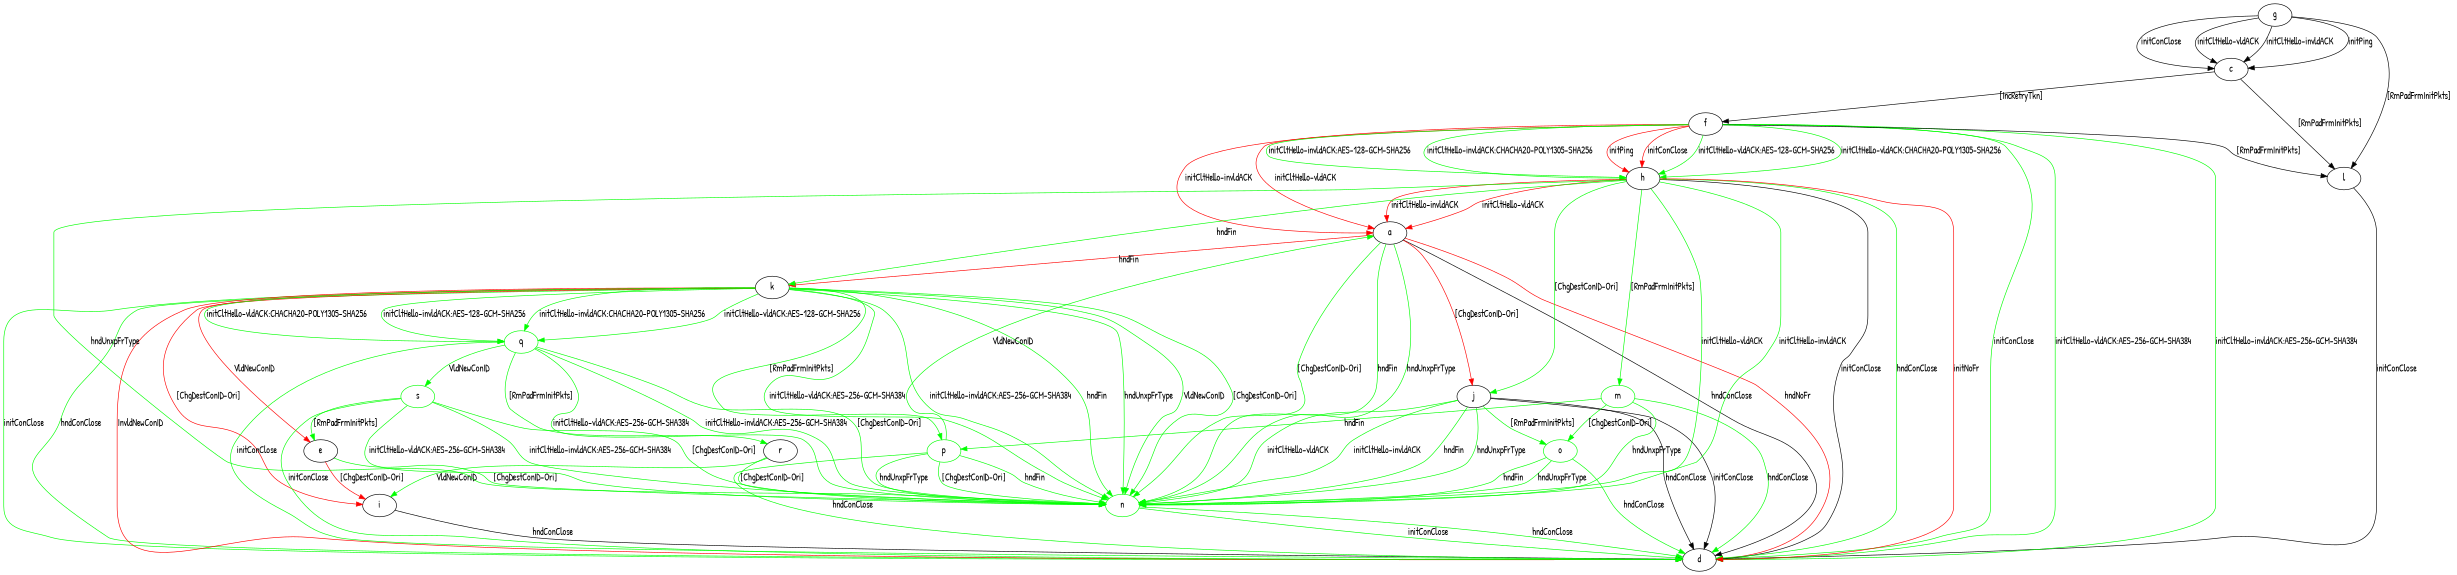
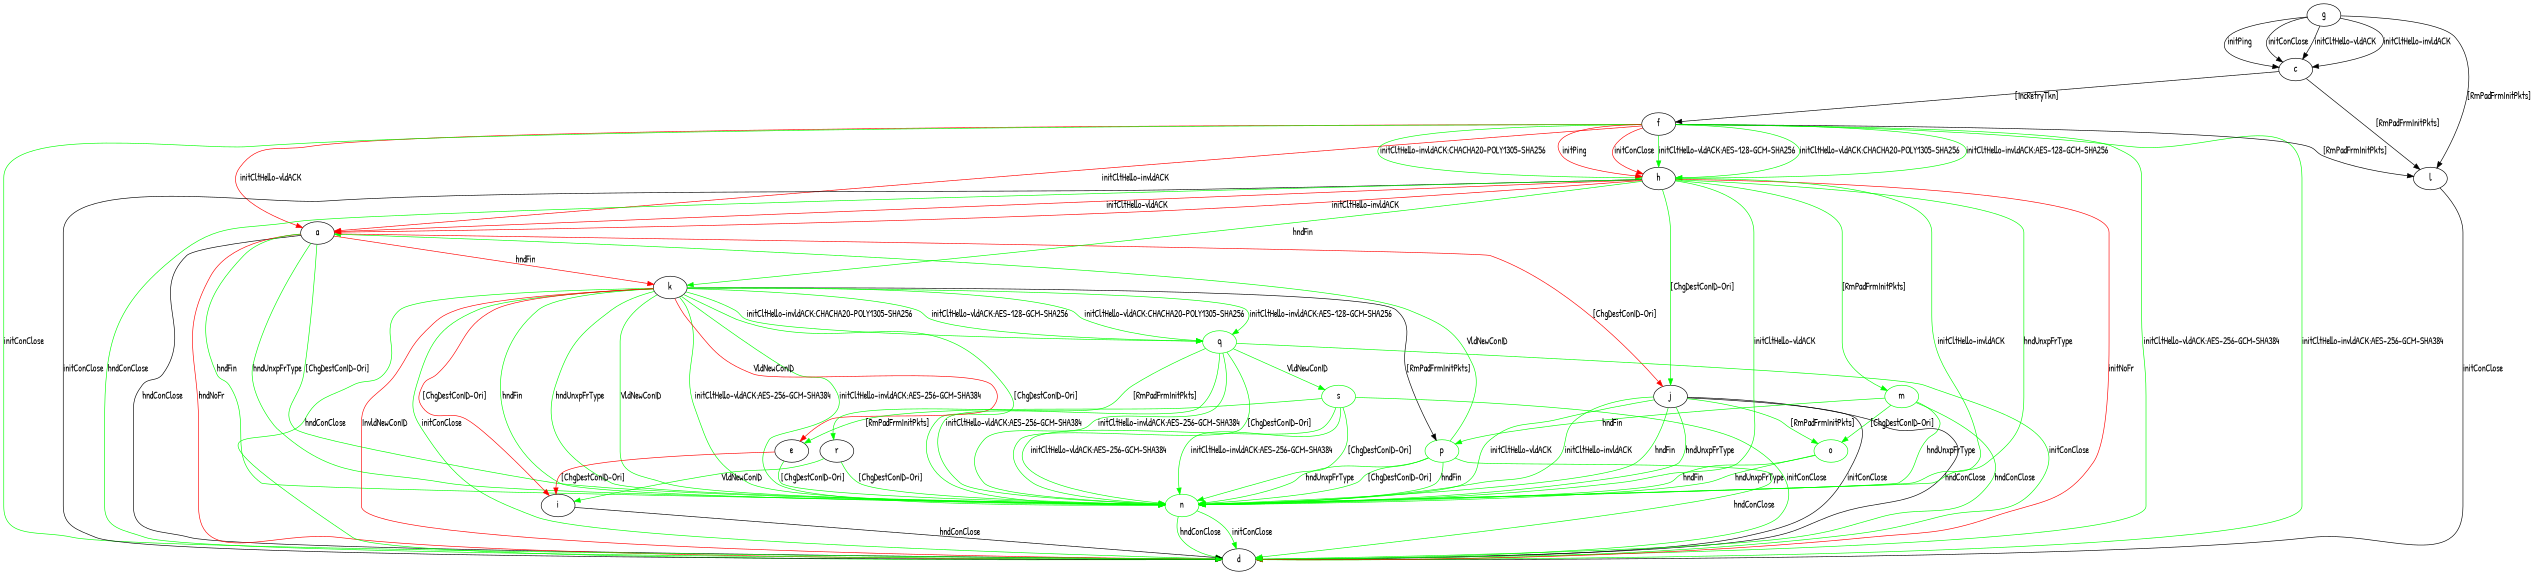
  digraph {
    fontname="Patrick Hand"
    node [fontname="Patrick Hand"]
    edge [fontname="Patrick Hand" color=green]
    a
    d
    j
    k
    n [color=green]
    o [color=green]
    e
    i
    p [color=green]
    q [color=green]
    r [color=black]
    s [color=green]
    g
    c
    l
    f
    h
    m [color=green]
    a -> d [label="hndConClose " color=""]
    a -> d [color=red label="hndNoFr "]
    a -> j [color=red label="[ChgDestConID-Ori] "]
    a -> k [color=red label="hndFin "]
    a -> n [label="hndFin "]
    a -> n [label="hndUnxpFrType "]
    a -> n [label="[ChgDestConID-Ori] "]
    j -> d [label="initConClose " color=""]
    j -> d [label="hndConClose " color=""]
    j -> n [label="initCltHello-vldACK "]
    j -> n [label="initCltHello-invldACK "]
    j -> n [label="hndFin "]
    j -> n [label="hndUnxpFrType "]
    j -> o [label="[RmPadFrmInitPkts] "]
    k -> d [label="initConClose "]
    k -> d [label="hndConClose "]
    k -> d [color=red label="InvldNewConID "]
    k -> n [label="initCltHello-vldACK:AES-256-GCM-SHA384 "]
    k -> n [label="initCltHello-invldACK:AES-256-GCM-SHA384 "]
    k -> n [label="hndFin "]
    k -> n [label="hndUnxpFrType "]
    k -> n [label="VldNewConID "]
    k -> n [label="[ChgDestConID-Ori] "]
    k -> e [color=red label="VldNewConID "]
    k -> i [color=red label="[ChgDestConID-Ori] "]
-   k -> p [label="[RmPadFrmInitPkts] "]
+   k -> p [color=black label="[RmPadFrmInitPkts] "]
    k -> q [label="initCltHello-vldACK:AES-128-GCM-SHA256 "]
    k -> q [label="initCltHello-vldACK:CHACHA20-POLY1305-SHA256 "]
    k -> q [label="initCltHello-invldACK:AES-128-GCM-SHA256 "]
    k -> q [label="initCltHello-invldACK:CHACHA20-POLY1305-SHA256 "]
    n -> d [label="initConClose "]
    n -> d [label="hndConClose "]
-   o -> d [label="hndConClose "]
    o -> n [label="hndFin "]
    o -> n [label="hndUnxpFrType "]
    e -> n [label="[ChgDestConID-Ori] "]
    e -> i [color=red label="[ChgDestConID-Ori] "]
    i -> d [label="hndConClose " color=""]
    p -> a [label="VldNewConID "]
    p -> d [label="hndConClose "]
    p -> n [label="hndFin "]
    p -> n [label="hndUnxpFrType "]
    p -> n [label="[ChgDestConID-Ori] "]
    q -> d [label="initConClose "]
    q -> n [label="initCltHello-vldACK:AES-256-GCM-SHA384 "]
    q -> n [label="initCltHello-invldACK:AES-256-GCM-SHA384 "]
    q -> n [label="[ChgDestConID-Ori] "]
    q -> r [label="[RmPadFrmInitPkts] "]
    q -> s [label="VldNewConID "]
    r -> n [label="[ChgDestConID-Ori] "]
    r -> i [label="VldNewConID "]
    s -> d [label="initConClose "]
    s -> n [label="initCltHello-vldACK:AES-256-GCM-SHA384 "]
    s -> n [label="initCltHello-invldACK:AES-256-GCM-SHA384 "]
    s -> n [label="[ChgDestConID-Ori] "]
    s -> e [label="[RmPadFrmInitPkts] "]
    g -> c [label="initPing " color=""]
    g -> c [label="initConClose " color=""]
    g -> c [label="initCltHello-vldACK " color=""]
    g -> c [label="initCltHello-invldACK " color=""]
    g -> l [label="[RmPadFrmInitPkts] " color=""]
    c -> l [label="[RmPadFrmInitPkts] " color=""]
    c -> f [label="[IncRetryTkn] " color=""]
    l -> d [label="initConClose " color=""]
    f -> a [color=red label="initCltHello-vldACK "]
    f -> a [color=red label="initCltHello-invldACK "]
    f -> d [label="initConClose "]
    f -> d [label="initCltHello-vldACK:AES-256-GCM-SHA384 "]
    f -> d [label="initCltHello-invldACK:AES-256-GCM-SHA384 "]
    f -> l [label="[RmPadFrmInitPkts] " color=""]
    f -> h [label="initCltHello-vldACK:AES-128-GCM-SHA256 "]
    f -> h [label="initCltHello-vldACK:CHACHA20-POLY1305-SHA256 "]
    f -> h [label="initCltHello-invldACK:AES-128-GCM-SHA256 "]
    f -> h [label="initCltHello-invldACK:CHACHA20-POLY1305-SHA256 "]
    f -> h [color=red label="initPing "]
    f -> h [color=red label="initConClose "]
    h -> a [color=red label="initCltHello-vldACK "]
    h -> a [color=red label="initCltHello-invldACK "]
    h -> d [label="initConClose " color=""]
    h -> d [label="hndConClose "]
    h -> d [color=red label="initNoFr "]
    h -> j [label="[ChgDestConID-Ori] "]
    h -> k [label="hndFin "]
    h -> n [label="initCltHello-vldACK "]
    h -> n [label="initCltHello-invldACK "]
    h -> n [label="hndUnxpFrType "]
    h -> m [label="[RmPadFrmInitPkts] "]
    m -> d [label="hndConClose "]
    m -> n [label="hndUnxpFrType "]
    m -> o [label="[ChgDestConID-Ori] "]
    m -> p [label="hndFin "]
  }
